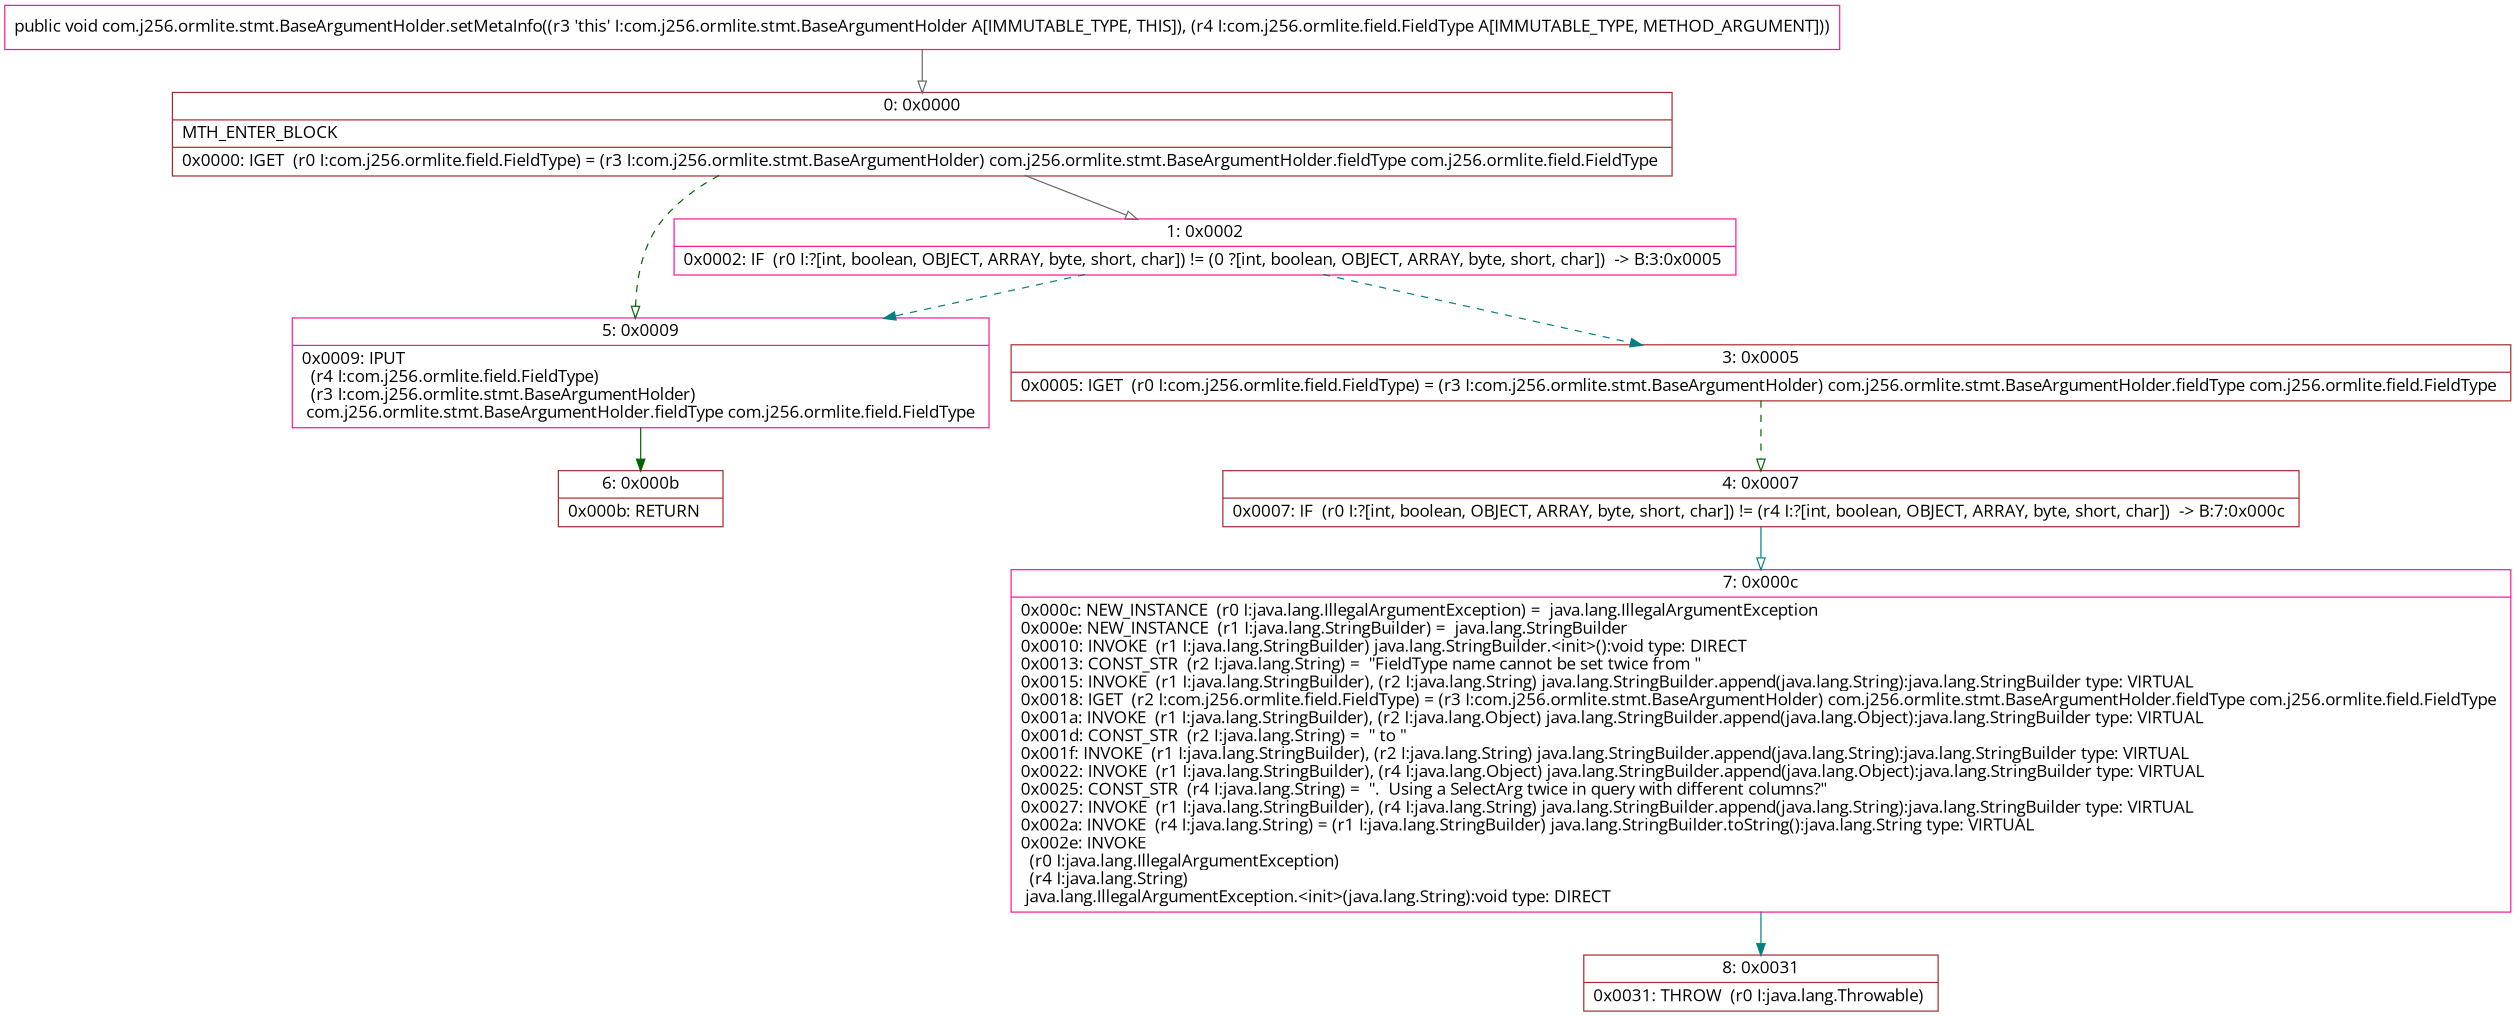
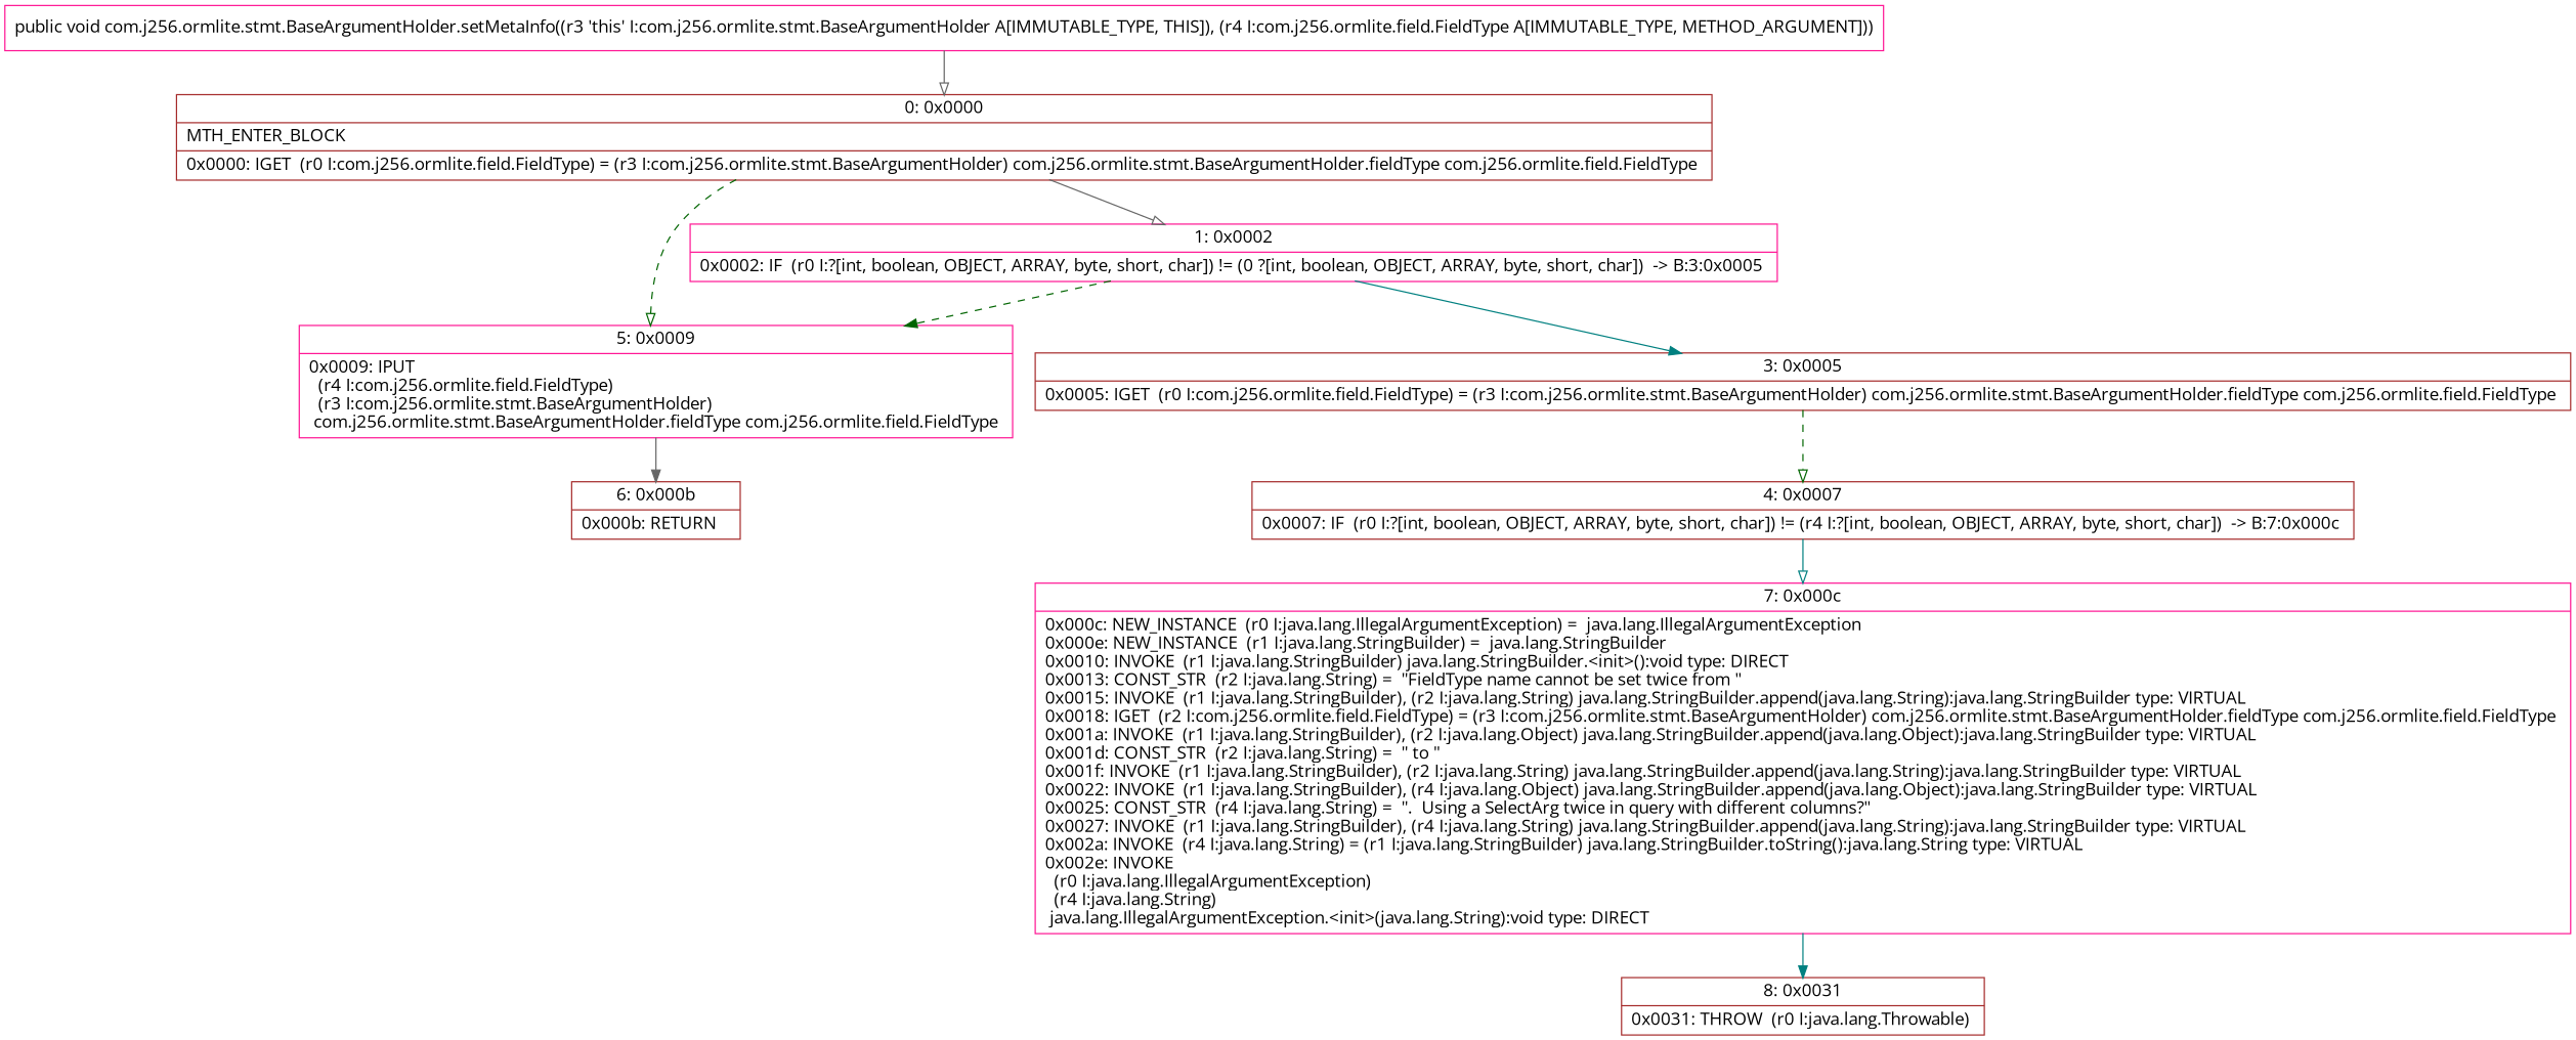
  digraph {
    fontname="Open Sans"
    node [color=brown fontname="Open Sans" shape=record]
    edge [arrowhead=onormal color=gray40 fontname="Open Sans"]
    n1 [label="{0\:\ 0x0000|MTH_ENTER_BLOCK\l|0x0000: IGET  (r0 I:com.j256.ormlite.field.FieldType) = (r3 I:com.j256.ormlite.stmt.BaseArgumentHolder) com.j256.ormlite.stmt.BaseArgumentHolder.fieldType com.j256.ormlite.field.FieldType \l}"]
    n2 [color=deeppink label="{1\:\ 0x0002|0x0002: IF  (r0 I:?[int, boolean, OBJECT, ARRAY, byte, short, char]) != (0 ?[int, boolean, OBJECT, ARRAY, byte, short, char])  \-\> B:3:0x0005 \l}"]
    n3 [color=deeppink label="{5\:\ 0x0009|0x0009: IPUT  \l  (r4 I:com.j256.ormlite.field.FieldType)\l  (r3 I:com.j256.ormlite.stmt.BaseArgumentHolder)\l com.j256.ormlite.stmt.BaseArgumentHolder.fieldType com.j256.ormlite.field.FieldType \l}"]
    n4 [label="{3\:\ 0x0005|0x0005: IGET  (r0 I:com.j256.ormlite.field.FieldType) = (r3 I:com.j256.ormlite.stmt.BaseArgumentHolder) com.j256.ormlite.stmt.BaseArgumentHolder.fieldType com.j256.ormlite.field.FieldType \l}"]
    n5 [label="{4\:\ 0x0007|0x0007: IF  (r0 I:?[int, boolean, OBJECT, ARRAY, byte, short, char]) != (r4 I:?[int, boolean, OBJECT, ARRAY, byte, short, char])  \-\> B:7:0x000c \l}"]
    n6 [label="{6\:\ 0x000b|0x000b: RETURN   \l}"]
    n7 [color=deeppink label="{7\:\ 0x000c|0x000c: NEW_INSTANCE  (r0 I:java.lang.IllegalArgumentException) =  java.lang.IllegalArgumentException \l0x000e: NEW_INSTANCE  (r1 I:java.lang.StringBuilder) =  java.lang.StringBuilder \l0x0010: INVOKE  (r1 I:java.lang.StringBuilder) java.lang.StringBuilder.\<init\>():void type: DIRECT \l0x0013: CONST_STR  (r2 I:java.lang.String) =  \"FieldType name cannot be set twice from \" \l0x0015: INVOKE  (r1 I:java.lang.StringBuilder), (r2 I:java.lang.String) java.lang.StringBuilder.append(java.lang.String):java.lang.StringBuilder type: VIRTUAL \l0x0018: IGET  (r2 I:com.j256.ormlite.field.FieldType) = (r3 I:com.j256.ormlite.stmt.BaseArgumentHolder) com.j256.ormlite.stmt.BaseArgumentHolder.fieldType com.j256.ormlite.field.FieldType \l0x001a: INVOKE  (r1 I:java.lang.StringBuilder), (r2 I:java.lang.Object) java.lang.StringBuilder.append(java.lang.Object):java.lang.StringBuilder type: VIRTUAL \l0x001d: CONST_STR  (r2 I:java.lang.String) =  \" to \" \l0x001f: INVOKE  (r1 I:java.lang.StringBuilder), (r2 I:java.lang.String) java.lang.StringBuilder.append(java.lang.String):java.lang.StringBuilder type: VIRTUAL \l0x0022: INVOKE  (r1 I:java.lang.StringBuilder), (r4 I:java.lang.Object) java.lang.StringBuilder.append(java.lang.Object):java.lang.StringBuilder type: VIRTUAL \l0x0025: CONST_STR  (r4 I:java.lang.String) =  \".  Using a SelectArg twice in query with different columns?\" \l0x0027: INVOKE  (r1 I:java.lang.StringBuilder), (r4 I:java.lang.String) java.lang.StringBuilder.append(java.lang.String):java.lang.StringBuilder type: VIRTUAL \l0x002a: INVOKE  (r4 I:java.lang.String) = (r1 I:java.lang.StringBuilder) java.lang.StringBuilder.toString():java.lang.String type: VIRTUAL \l0x002e: INVOKE  \l  (r0 I:java.lang.IllegalArgumentException)\l  (r4 I:java.lang.String)\l java.lang.IllegalArgumentException.\<init\>(java.lang.String):void type: DIRECT \l}"]
    n8 [label="{8\:\ 0x0031|0x0031: THROW  (r0 I:java.lang.Throwable) \l}"]
    n9 [color=deeppink label="{public void com.j256.ormlite.stmt.BaseArgumentHolder.setMetaInfo((r3 'this' I:com.j256.ormlite.stmt.BaseArgumentHolder A[IMMUTABLE_TYPE, THIS]), (r4 I:com.j256.ormlite.field.FieldType A[IMMUTABLE_TYPE, METHOD_ARGUMENT])) }"]
    n1 -> n2
    n1 -> n3 [color=darkgreen style=dashed]
-   n2 -> n3 [arrowhead=normal color=teal style=dashed]
-   n2 -> n4 [arrowhead=normal color=teal style=dashed]
-   n3 -> n6 [arrowhead=normal color=darkgreen]
+   n2 -> n3 [arrowhead=normal color=darkgreen style=dashed]
+   n2 -> n4 [arrowhead=normal color=teal]
+   n3 -> n6 [arrowhead=normal]
    n4 -> n5 [color=darkgreen style=dashed]
    n5 -> n7 [color=teal]
    n7 -> n8 [arrowhead=normal color=teal]
    n9 -> n1
  }
